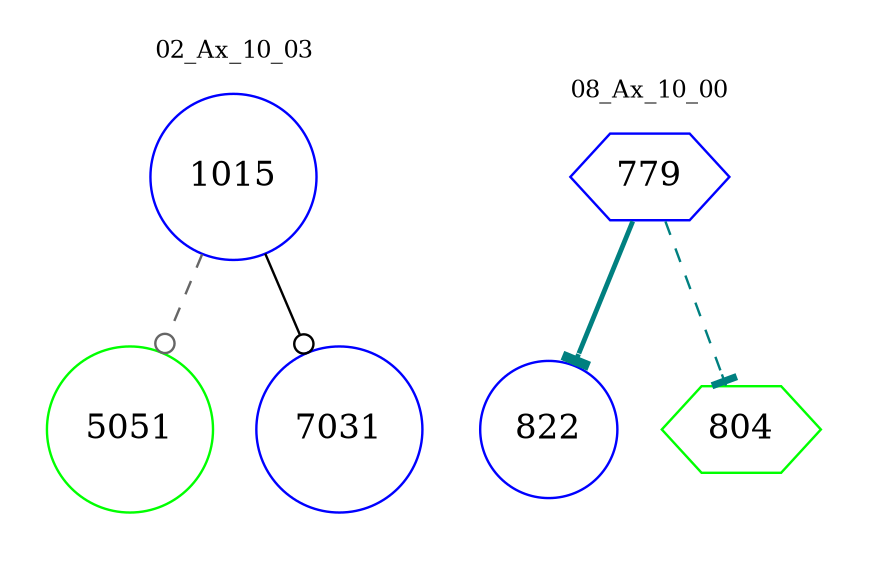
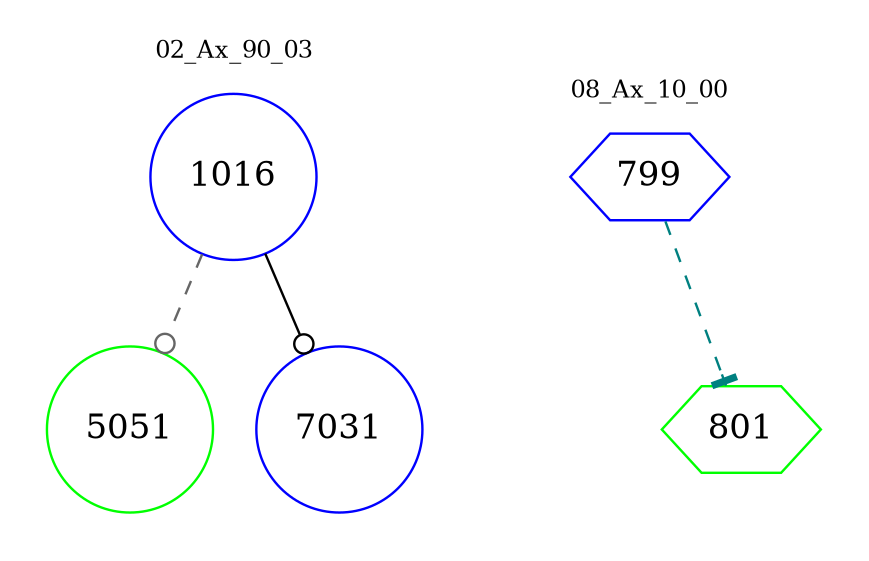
  digraph {
    node [color=blue shape=circle]
    edge [arrowhead=odot color=teal style=dashed]
-   n1 [label=1015]
+   n1 [label=1016]
    n2 [color=green label=5051]
    n3 [label=7031]
-   n4 [label=779 shape=hexagon]
-   n5 [label=822]
-   n6 [color=green label=804 shape=hexagon]
+   n4 [label=799 shape=hexagon]
+   n6 [color=green label=801 shape=hexagon]
    subgraph cluster_1 {
      color=white
      fontsize=10
-     label="02_Ax_10_03"
+     label="02_Ax_90_03"
      n1
      n2
      n3
    }
    subgraph cluster_2 {
      color=white
      fontsize=10
      label="08_Ax_10_00"
      n4
-     n5
      n6
    }
    n1 -> n2 [color=gray40]
    n1 -> n3 [color=black style=solid]
-   n4 -> n5 [arrowhead=tee style=bold]
    n4 -> n6 [arrowhead=tee]
  }
